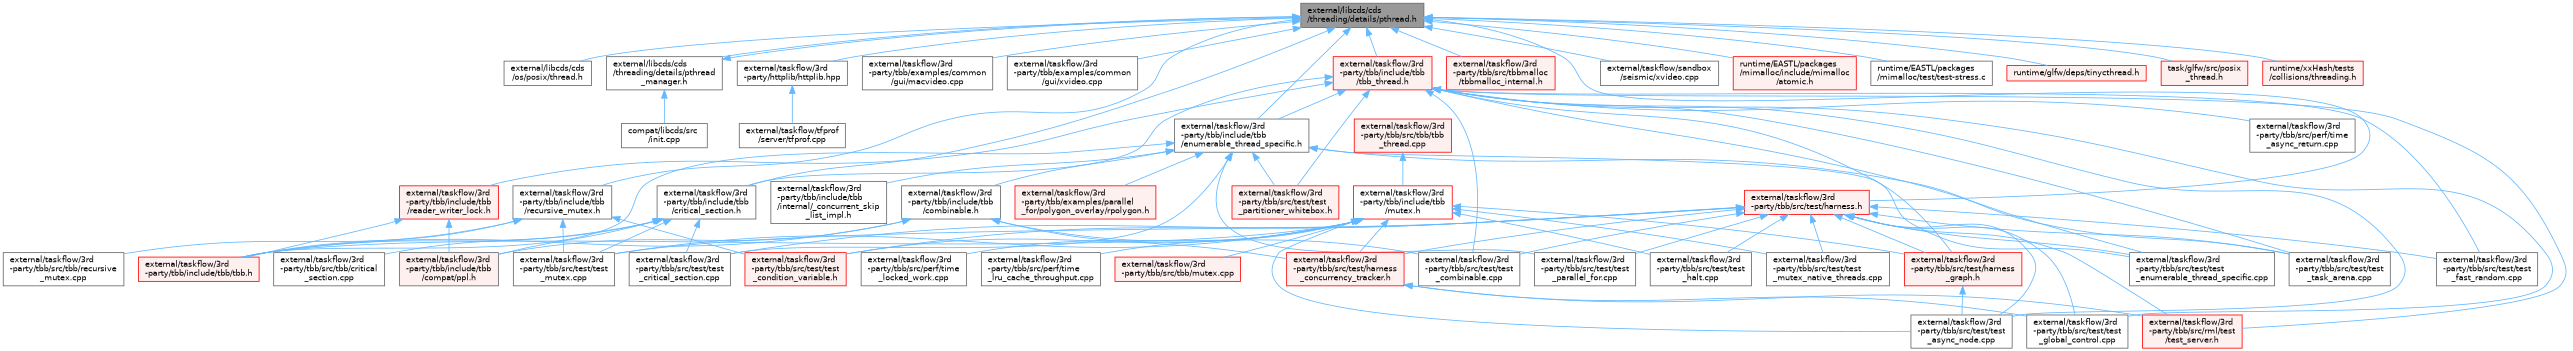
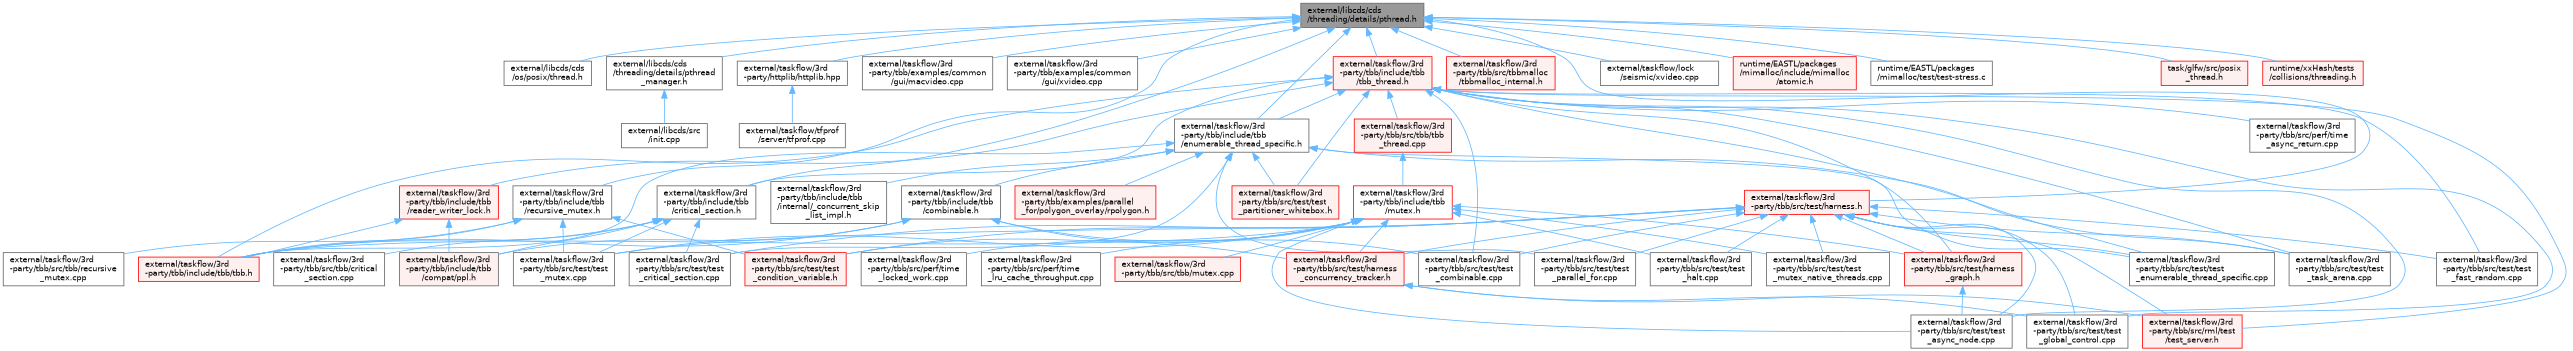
  digraph {
    node [color=grey40 fillcolor=white fontname=Helvetica fontsize=10 shape=box style=filled]
    edge [color=steelblue1 dir=back fontname=Helvetica fontsize=10 labelfontname=Helvetica labelfontsize=10 style=solid]
    n1 [color=gray40 fillcolor=grey60 fontcolor=black height=0.2 label="external/libcds/cds\l/threading/details/pthread.h" width=0.4]
    n2 [height=0.2 label="external/libcds/cds\l/os/posix/thread.h" width=0.4]
    n3 [height=0.2 label="external/libcds/cds\l/threading/details/pthread\l_manager.h" width=0.4]
    n4 [height=0.2 label="external/taskflow/3rd\l-party/httplib/httplib.hpp" width=0.4]
    n5 [height=0.2 label="external/taskflow/3rd\l-party/tbb/examples/common\l/gui/macvideo.cpp" width=0.4]
    n6 [height=0.2 label="external/taskflow/3rd\l-party/tbb/examples/common\l/gui/xvideo.cpp" width=0.4]
    n7 [height=0.2 label="external/taskflow/3rd\l-party/tbb/include/tbb\l/critical_section.h" width=0.4]
    n8 [height=0.2 label="external/taskflow/3rd\l-party/tbb/include/tbb\l/enumerable_thread_specific.h" width=0.4]
    n9 [height=0.2 label="external/taskflow/3rd\l-party/tbb/include/tbb\l/recursive_mutex.h" width=0.4]
    n10 [color=red fillcolor="#FFF0F0" height=0.2 label="external/taskflow/3rd\l-party/tbb/include/tbb\l/tbb_thread.h" width=0.4]
    n11 [color=red fillcolor="#FFF0F0" height=0.2 label="external/taskflow/3rd\l-party/tbb/src/tbbmalloc\l/tbbmalloc_internal.h" width=0.4]
    n12 [color=red fillcolor="#FFF0F0" height=0.2 label="external/taskflow/3rd\l-party/tbb/src/test/harness.h" width=0.4]
-   n13 [height=0.2 label="external/taskflow/sandbox\l/seismic/xvideo.cpp" width=0.4]
+   n13 [height=0.2 label="external/taskflow/lock\l/seismic/xvideo.cpp" width=0.4]
    n14 [color=red fillcolor="#FFF0F0" height=0.2 label="runtime/EASTL/packages\l/mimalloc/include/mimalloc\l/atomic.h" width=0.4]
    n15 [height=0.2 label="runtime/EASTL/packages\l/mimalloc/test/test-stress.c" width=0.4]
-   n16 [color=red fillcolor="#FFF0F0" height=0.2 label="runtime/glfw/deps/tinycthread.h" width=0.4]
    n17 [color=red fillcolor="#FFF0F0" height=0.2 label="task/glfw/src/posix\l_thread.h" width=0.4]
    n18 [color=red fillcolor="#FFF0F0" height=0.2 label="runtime/xxHash/tests\l/collisions/threading.h" width=0.4]
-   n19 [height=0.2 label="compat/libcds/src\l/init.cpp" width=0.4]
+   n19 [height=0.2 label="external/libcds/src\l/init.cpp" width=0.4]
    n20 [height=0.2 label="external/taskflow/tfprof\l/server/tfprof.cpp" width=0.4]
    n21 [fillcolor="#FFF0F0" height=0.2 label="external/taskflow/3rd\l-party/tbb/include/tbb\l/compat/ppl.h" width=0.4]
    n22 [color=red fillcolor="#FFF0F0" height=0.2 label="external/taskflow/3rd\l-party/tbb/include/tbb/tbb.h" width=0.4]
    n23 [height=0.2 label="external/taskflow/3rd\l-party/tbb/src/tbb/critical\l_section.cpp" width=0.4]
    n24 [height=0.2 label="external/taskflow/3rd\l-party/tbb/src/test/test\l_critical_section.cpp" width=0.4]
    n25 [height=0.2 label="external/taskflow/3rd\l-party/tbb/src/test/test\l_mutex.cpp" width=0.4]
    n26 [color=red fillcolor="#FFF0F0" height=0.2 label="external/taskflow/3rd\l-party/tbb/examples/parallel\l_for/polygon_overlay/rpolygon.h" width=0.4]
    n27 [height=0.2 label="external/taskflow/3rd\l-party/tbb/include/tbb\l/combinable.h" width=0.4]
    n28 [height=0.2 label="external/taskflow/3rd\l-party/tbb/include/tbb\l/internal/_concurrent_skip\l_list_impl.h" width=0.4]
    n29 [height=0.2 label="external/taskflow/3rd\l-party/tbb/src/test/test\l_enumerable_thread_specific.cpp" width=0.4]
    n30 [height=0.2 label="external/taskflow/3rd\l-party/tbb/src/test/test\l_parallel_for.cpp" width=0.4]
    n31 [color=red fillcolor="#FFF0F0" height=0.2 label="external/taskflow/3rd\l-party/tbb/src/test/test\l_partitioner_whitebox.h" width=0.4]
    n32 [height=0.2 label="external/taskflow/3rd\l-party/tbb/src/test/test\l_task_arena.cpp" width=0.4]
    n33 [color=red height=0.2 label="external/taskflow/3rd\l-party/tbb/include/tbb\l/mutex.h" width=0.4]
    n34 [color=red fillcolor="#FFF0F0" height=0.2 label="external/taskflow/3rd\l-party/tbb/src/test/harness\l_concurrency_tracker.h" width=0.4]
    n35 [height=0.2 label="external/taskflow/3rd\l-party/tbb/src/perf/time\l_locked_work.cpp" width=0.4]
    n36 [height=0.2 label="external/taskflow/3rd\l-party/tbb/src/perf/time\l_lru_cache_throughput.cpp" width=0.4]
    n37 [color=red fillcolor="#FFF0F0" height=0.2 label="external/taskflow/3rd\l-party/tbb/src/tbb/mutex.cpp" width=0.4]
    n38 [color=red fillcolor="#FFF0F0" height=0.2 label="external/taskflow/3rd\l-party/tbb/src/test/harness\l_graph.h" width=0.4]
    n39 [height=0.2 label="external/taskflow/3rd\l-party/tbb/src/test/test\l_async_node.cpp" width=0.4]
    n40 [color=red fillcolor="#FFF0F0" height=0.2 label="external/taskflow/3rd\l-party/tbb/src/test/test\l_condition_variable.h" width=0.4]
    n41 [height=0.2 label="external/taskflow/3rd\l-party/tbb/src/test/test\l_halt.cpp" width=0.4]
    n42 [height=0.2 label="external/taskflow/3rd\l-party/tbb/src/test/test\l_mutex_native_threads.cpp" width=0.4]
    n43 [height=0.2 label="external/taskflow/3rd\l-party/tbb/src/tbb/recursive\l_mutex.cpp" width=0.4]
    n44 [height=0.2 label="external/taskflow/3rd\l-party/tbb/src/test/test\l_combinable.cpp" width=0.4]
    n45 [color=red fillcolor="#FFF0F0" height=0.2 label="external/taskflow/3rd\l-party/tbb/src/rml/test\l/test_server.h" width=0.4]
    n46 [height=0.2 label="external/taskflow/3rd\l-party/tbb/src/test/test\l_global_control.cpp" width=0.4]
    n47 [color=red fillcolor="#FFF0F0" height=0.2 label="external/taskflow/3rd\l-party/tbb/include/tbb\l/reader_writer_lock.h" width=0.4]
    n48 [height=0.2 label="external/taskflow/3rd\l-party/tbb/src/perf/time\l_async_return.cpp" width=0.4]
    n49 [color=red fillcolor="#FFF0F0" height=0.2 label="external/taskflow/3rd\l-party/tbb/src/tbb/tbb\l_thread.cpp" width=0.4]
    n50 [height=0.2 label="external/taskflow/3rd\l-party/tbb/src/test/test\l_fast_random.cpp" width=0.4]
    n1 -> n2
    n1 -> n3
    n1 -> n4
    n1 -> n5
    n1 -> n6
    n1 -> n7
    n1 -> n8
    n1 -> n9
    n1 -> n10
    n1 -> n11
    n1 -> n12
    n1 -> n13
    n1 -> n14
    n1 -> n15
-   n1 -> n16
    n1 -> n17
    n1 -> n18
-   n3 -> n1
    n3 -> n19
    n4 -> n20
    n7 -> n21
    n7 -> n22
    n7 -> n23
    n7 -> n24
    n7 -> n25
    n8 -> n22
    n8 -> n24
    n8 -> n26
    n8 -> n27
    n8 -> n28
    n8 -> n29
    n8 -> n30
    n8 -> n31
    n8 -> n32
    n9 -> n22
    n9 -> n25
    n9 -> n40
    n9 -> n43
    n10 -> n7
    n10 -> n8
+   n10 -> n22
    n10 -> n29
    n10 -> n31
    n10 -> n32
    n10 -> n38
    n10 -> n39
    n10 -> n44
    n10 -> n45
    n10 -> n46
    n10 -> n47
    n10 -> n48
+   n10 -> n49
    n10 -> n50
    n12 -> n24
    n12 -> n25
    n12 -> n29
    n12 -> n30
    n12 -> n32
    n12 -> n34
    n12 -> n38
    n12 -> n39
    n12 -> n40
    n12 -> n41
    n12 -> n42
    n12 -> n44
    n12 -> n45
    n12 -> n46
    n12 -> n50
    n27 -> n21
    n27 -> n22
    n27 -> n34
    n27 -> n44
    n33 -> n22
    n33 -> n25
    n33 -> n34
    n33 -> n35
    n33 -> n36
    n33 -> n37
    n33 -> n38
    n33 -> n39
    n33 -> n40
    n33 -> n41
    n33 -> n42
    n34 -> n45
    n34 -> n46
    n38 -> n39
    n47 -> n21
    n47 -> n22
    n49 -> n33
  }
